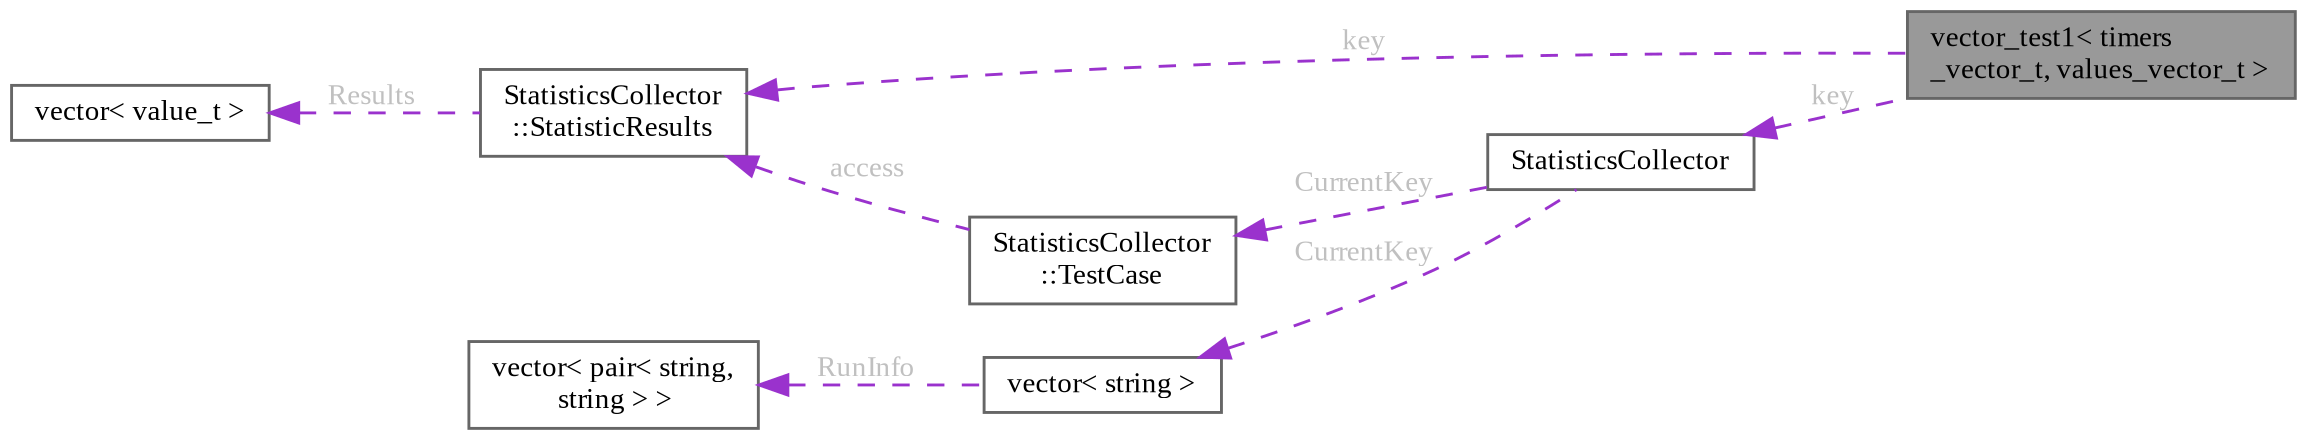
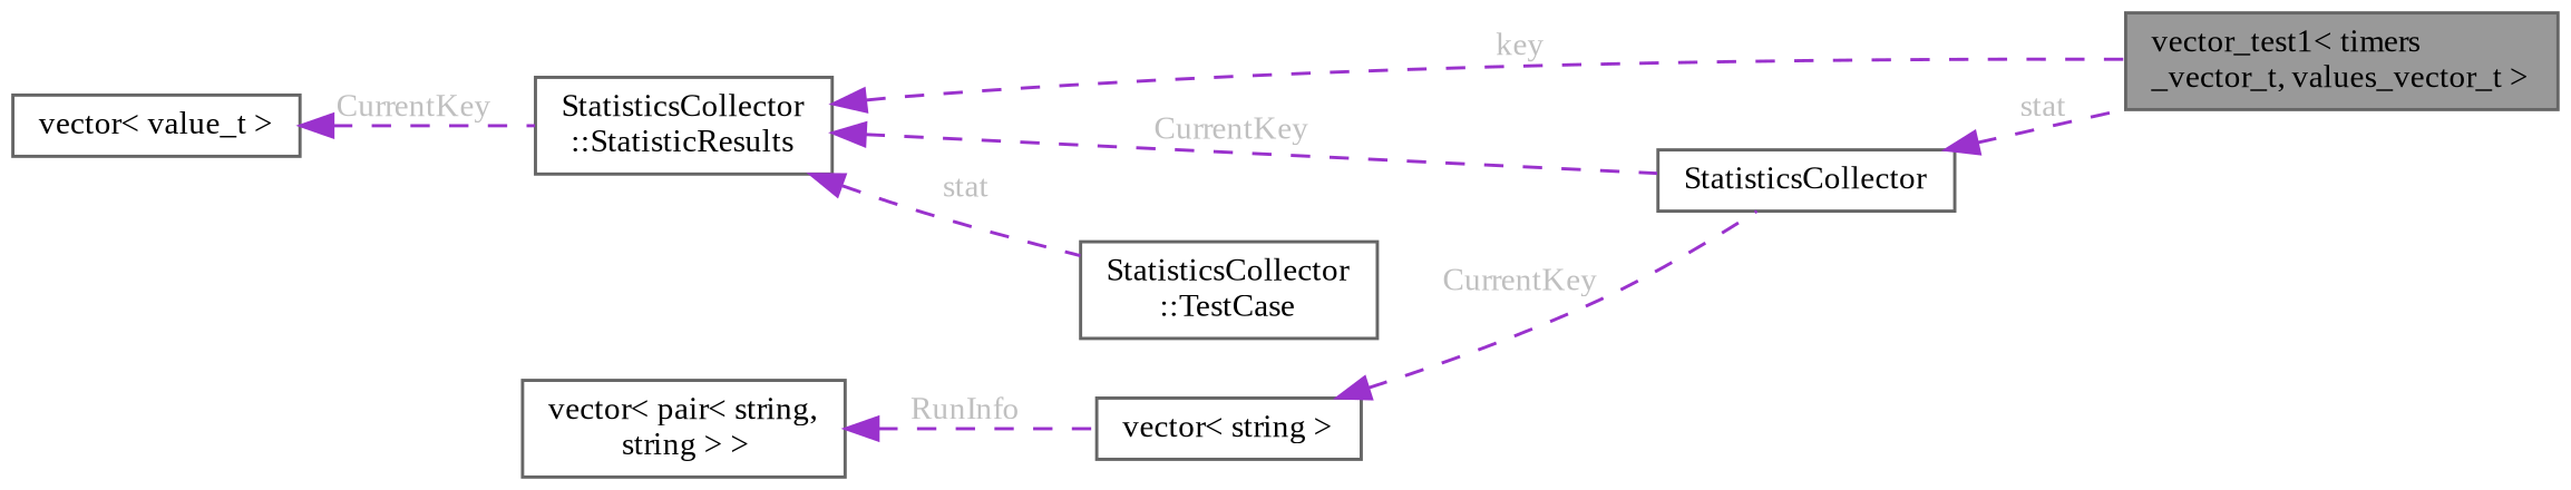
  digraph {
    fontname="Liberation Serif"
    rankdir=LR
    node [color=gray40 fillcolor=white fontname="Liberation Serif" fontsize=10 shape=box style=filled]
    edge [color=darkorchid3 dir=back fontcolor=grey fontname="Liberation Serif" fontsize=10 labelfontname=Helvetica labelfontsize=10 style=dashed]
    n1 [fillcolor=grey60 fontcolor=black height=0.2 label="vector_test1\< timers\l_vector_t, values_vector_t \>" width=0.4]
    n2 [height=0.2 label=StatisticsCollector width=0.4]
    n3 [height=0.2 label="StatisticsCollector\l::StatisticResults" width=0.4]
    n4 [height=0.2 label="StatisticsCollector\l::TestCase" width=0.4]
    n5 [height=0.2 label="vector\< value_t \>" width=0.4]
    n6 [height=0.2 label="vector\< string \>" width=0.4]
    n7 [height=0.2 label="vector\< pair\< string,\l string \> \>" width=0.4]
-   n2 -> n1 [label=" key"]
+   n2 -> n1 [label=" stat"]
    n3 -> n1 [label=" key"]
-   n4 -> n2 [label=" CurrentKey"]
-   n3 -> n4 [label=" access"]
-   n5 -> n3 [label=" Results"]
+   n3 -> n2 [label=" CurrentKey"]
+   n3 -> n4 [label=" stat"]
+   n5 -> n3 [label=" CurrentKey"]
    n6 -> n2 [label=" CurrentKey"]
    n7 -> n6 [label=" RunInfo"]
  }
